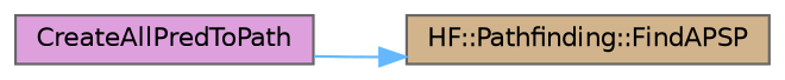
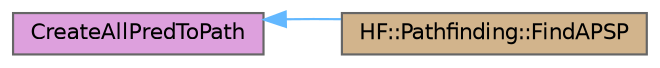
  digraph {
    rankdir=RL
    node [fontname=Helvetica fontsize=10 shape=box style=filled]
    n1 [color=gray40 fillcolor=tan fontcolor=black height=0.2 label="HF::Pathfinding::FindAPSP" width=0.4]
    n2 [color=grey40 fillcolor=plum height=0.2 label=CreateAllPredToPath width=0.4]
-   n1 -> n2 [color=steelblue1 dir=back fontname=Helvetica fontsize=10 labelfontname=Helvetica labelfontsize=10 style=solid]
+   n2 -> n1 [color=steelblue1 dir=back fontname=Helvetica fontsize=10 labelfontname=Helvetica labelfontsize=10 style=solid]
  }
